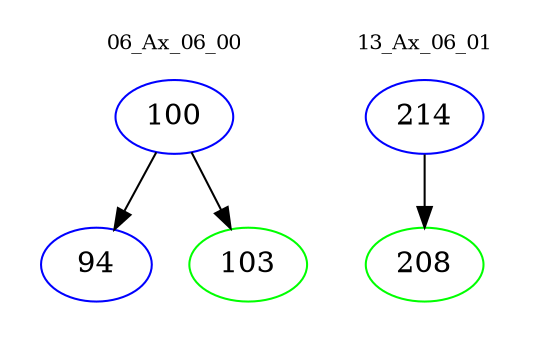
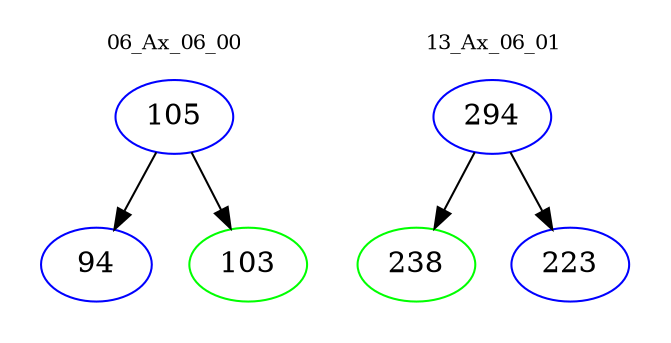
  digraph {
    node [color=blue]
    edge [color=black]
-   n1 [label=100]
+   n1 [label=105]
    n2 [label=94]
    n3 [color=green label=103]
-   n4 [label=214]
-   n5 [color=green label=208]
+   n4 [label=294]
+   n5 [color=green label=238]
+   n6 [label=223]
    subgraph cluster_1 {
      color=white
      fontsize=10
      label="06_Ax_06_00"
      n1
      n2
      n3
    }
    subgraph cluster_2 {
      color=white
      fontsize=10
      label="13_Ax_06_01"
      n4
      n5
+     n6
    }
    n1 -> n2
    n1 -> n3
    n4 -> n5
+   n4 -> n6
  }
